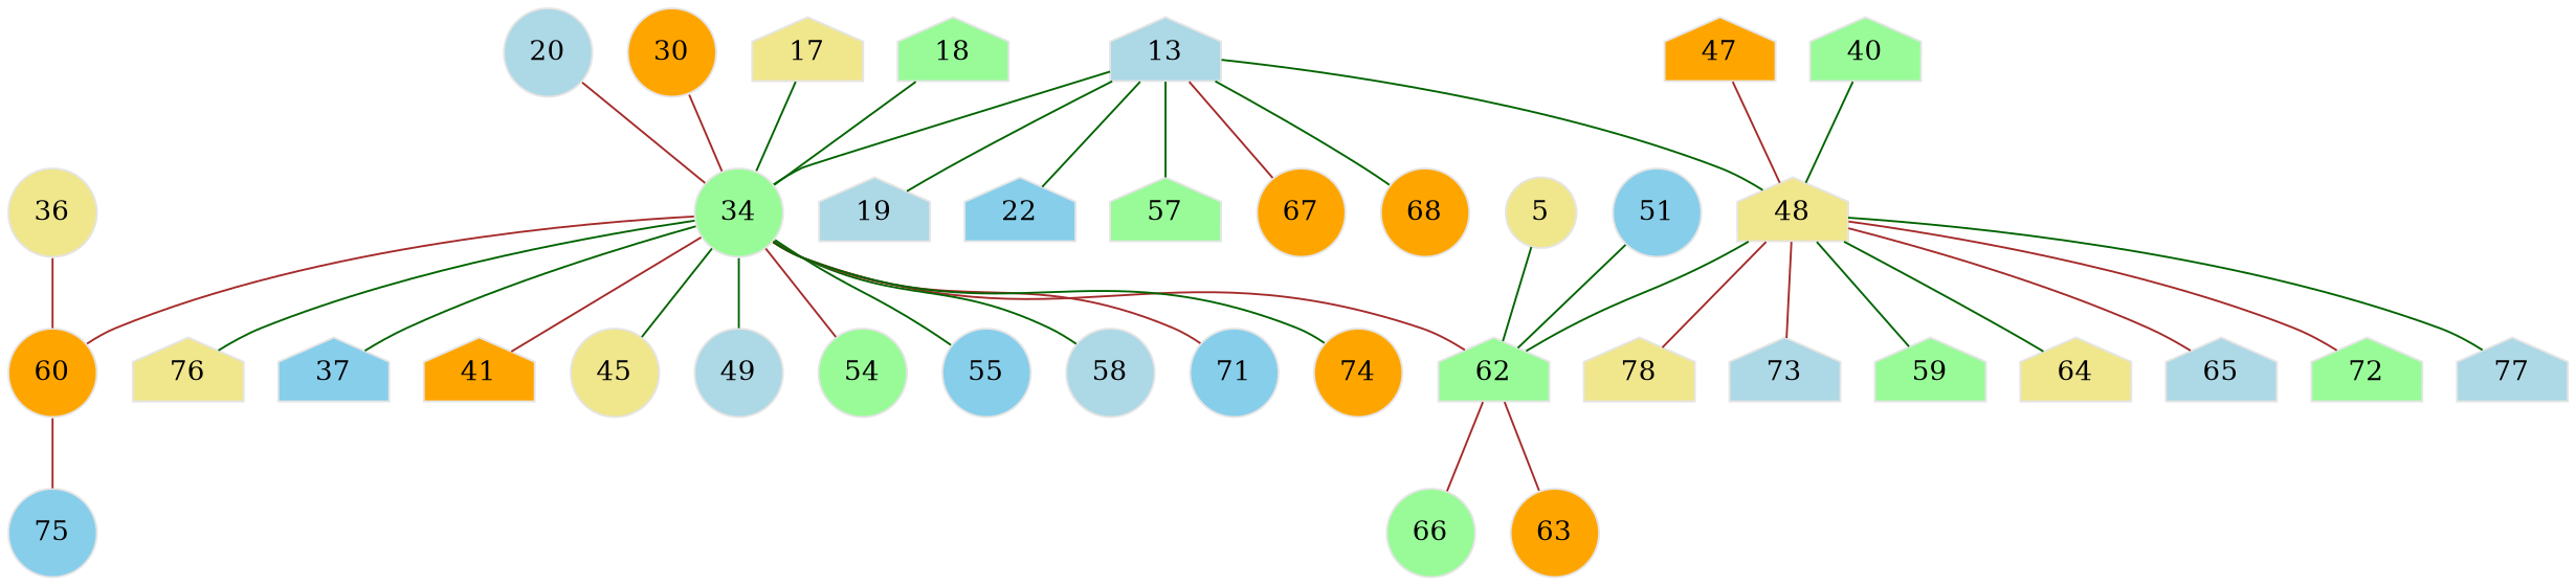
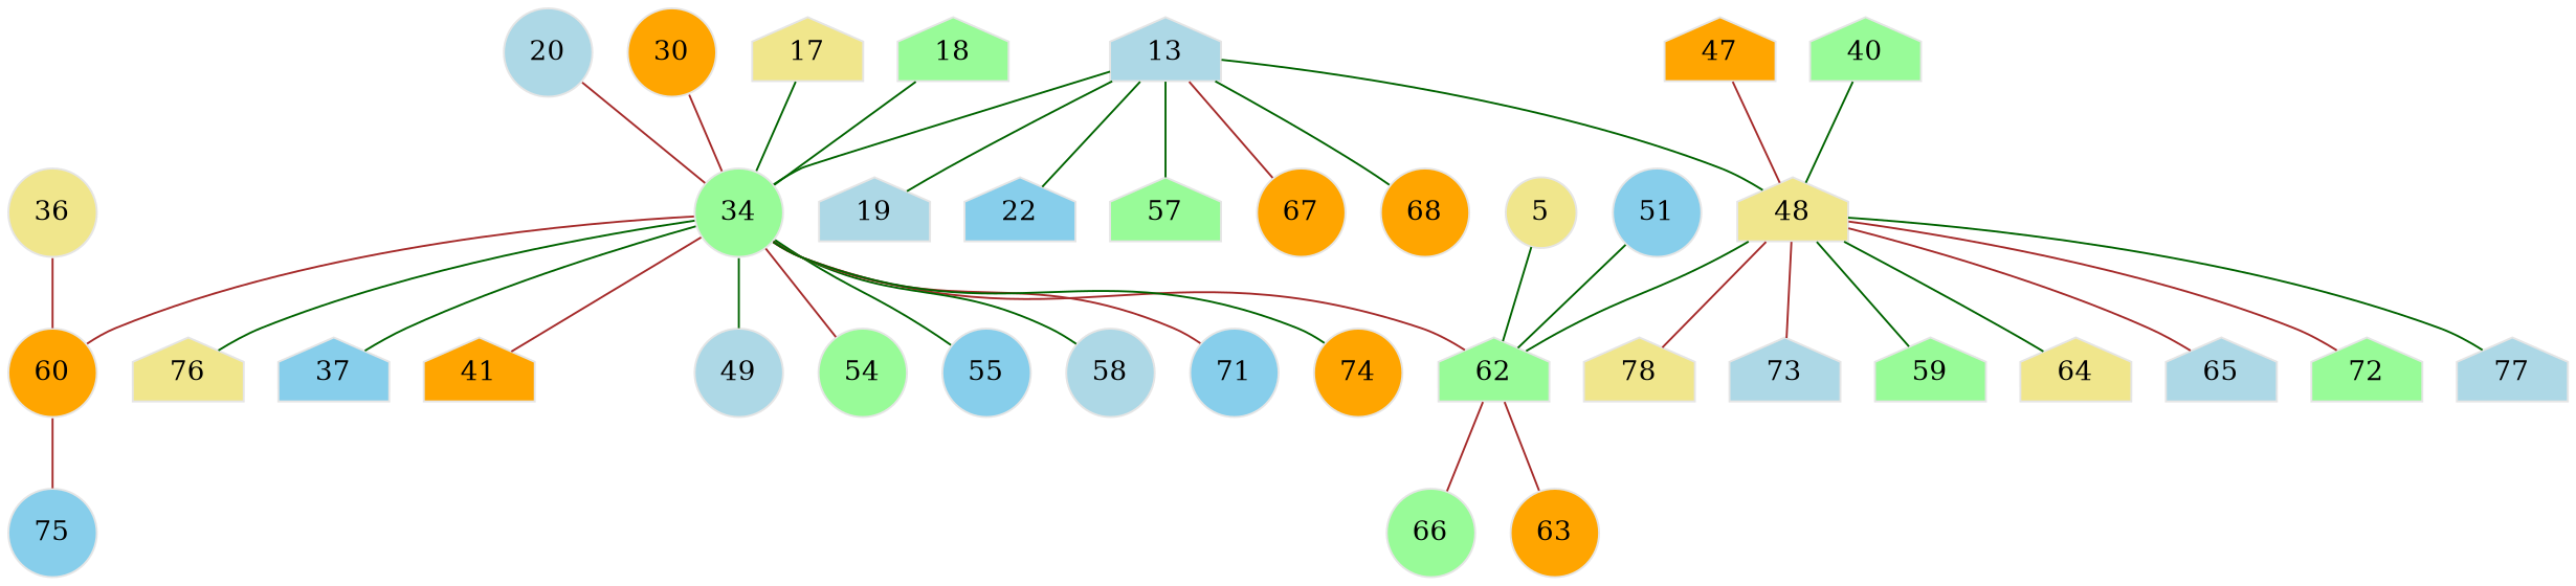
  graph {
    node [color=gray90 fillcolor=palegreen shape=house style=filled]
    edge [color=darkgreen]
    62 [super="+43+61"]
    63 [fillcolor=orange shape=circle]
    66 [shape=circle]
    5 [fillcolor=khaki shape=circle]
    13 [fillcolor=lightblue super="+11"]
    19 [fillcolor=lightblue]
    22 [fillcolor=skyblue]
    34 [shape=circle super="+29+6+14+23+10"]
    48 [fillcolor=khaki super="+7+33+35+8+25+28+31+39"]
    57
    67 [fillcolor=orange shape=circle]
    68 [fillcolor=orange shape=circle super="+32"]
    37 [fillcolor=skyblue]
    41 [fillcolor=orange]
-   45 [fillcolor=khaki shape=circle]
    49 [fillcolor=lightblue shape=circle]
    54 [shape=circle]
    55 [fillcolor=skyblue shape=circle]
    58 [fillcolor=lightblue shape=circle]
    60 [fillcolor=orange shape=circle super="+21"]
    71 [fillcolor=skyblue shape=circle super="+46"]
    74 [fillcolor=orange shape=circle]
    76 [fillcolor=khaki]
    59
    64 [fillcolor=khaki super="+50+52+56"]
    65 [fillcolor=lightblue super="+15"]
    72
    77 [fillcolor=lightblue]
    78 [fillcolor=khaki super="+73"]
    n30 [fillcolor=lightblue label=73]
    17 [fillcolor=khaki]
    18
    20 [fillcolor=lightblue shape=circle]
    30 [fillcolor=orange shape=circle]
    75 [fillcolor=skyblue shape=circle super="+69"]
    36 [fillcolor=khaki shape=circle]
    40
    47 [fillcolor=orange]
    51 [fillcolor=skyblue shape=circle]
    62 -- 63 [color=brown]
    62 -- 66 [color=brown]
    5 -- 62
    13 -- 19
    13 -- 22
    13 -- 34 [weight=2]
    13 -- 48 [weight=2]
    13 -- 57
    13 -- 67 [color=brown]
    13 -- 68
    34 -- 62 [color=brown weight=3]
    34 -- 37
    34 -- 41 [color=brown]
-   34 -- 45
    34 -- 49
    34 -- 54 [color=brown]
    34 -- 55
    34 -- 58
    34 -- 60 [color=brown weight=2]
    34 -- 71 [color=brown]
    34 -- 74
    34 -- 76
    48 -- 62 [weight=3]
    48 -- 59
    48 -- 64
    48 -- 65 [color=brown]
    48 -- 72 [color=brown]
    48 -- 77
    48 -- 78 [color=brown]
    48 -- n30 [color=brown]
    60 -- 75 [color=brown]
    17 -- 34
    18 -- 34
    20 -- 34 [color=brown]
    30 -- 34 [color=brown]
    36 -- 60 [color=brown]
    40 -- 48
    47 -- 48 [color=brown]
    51 -- 62
  }
